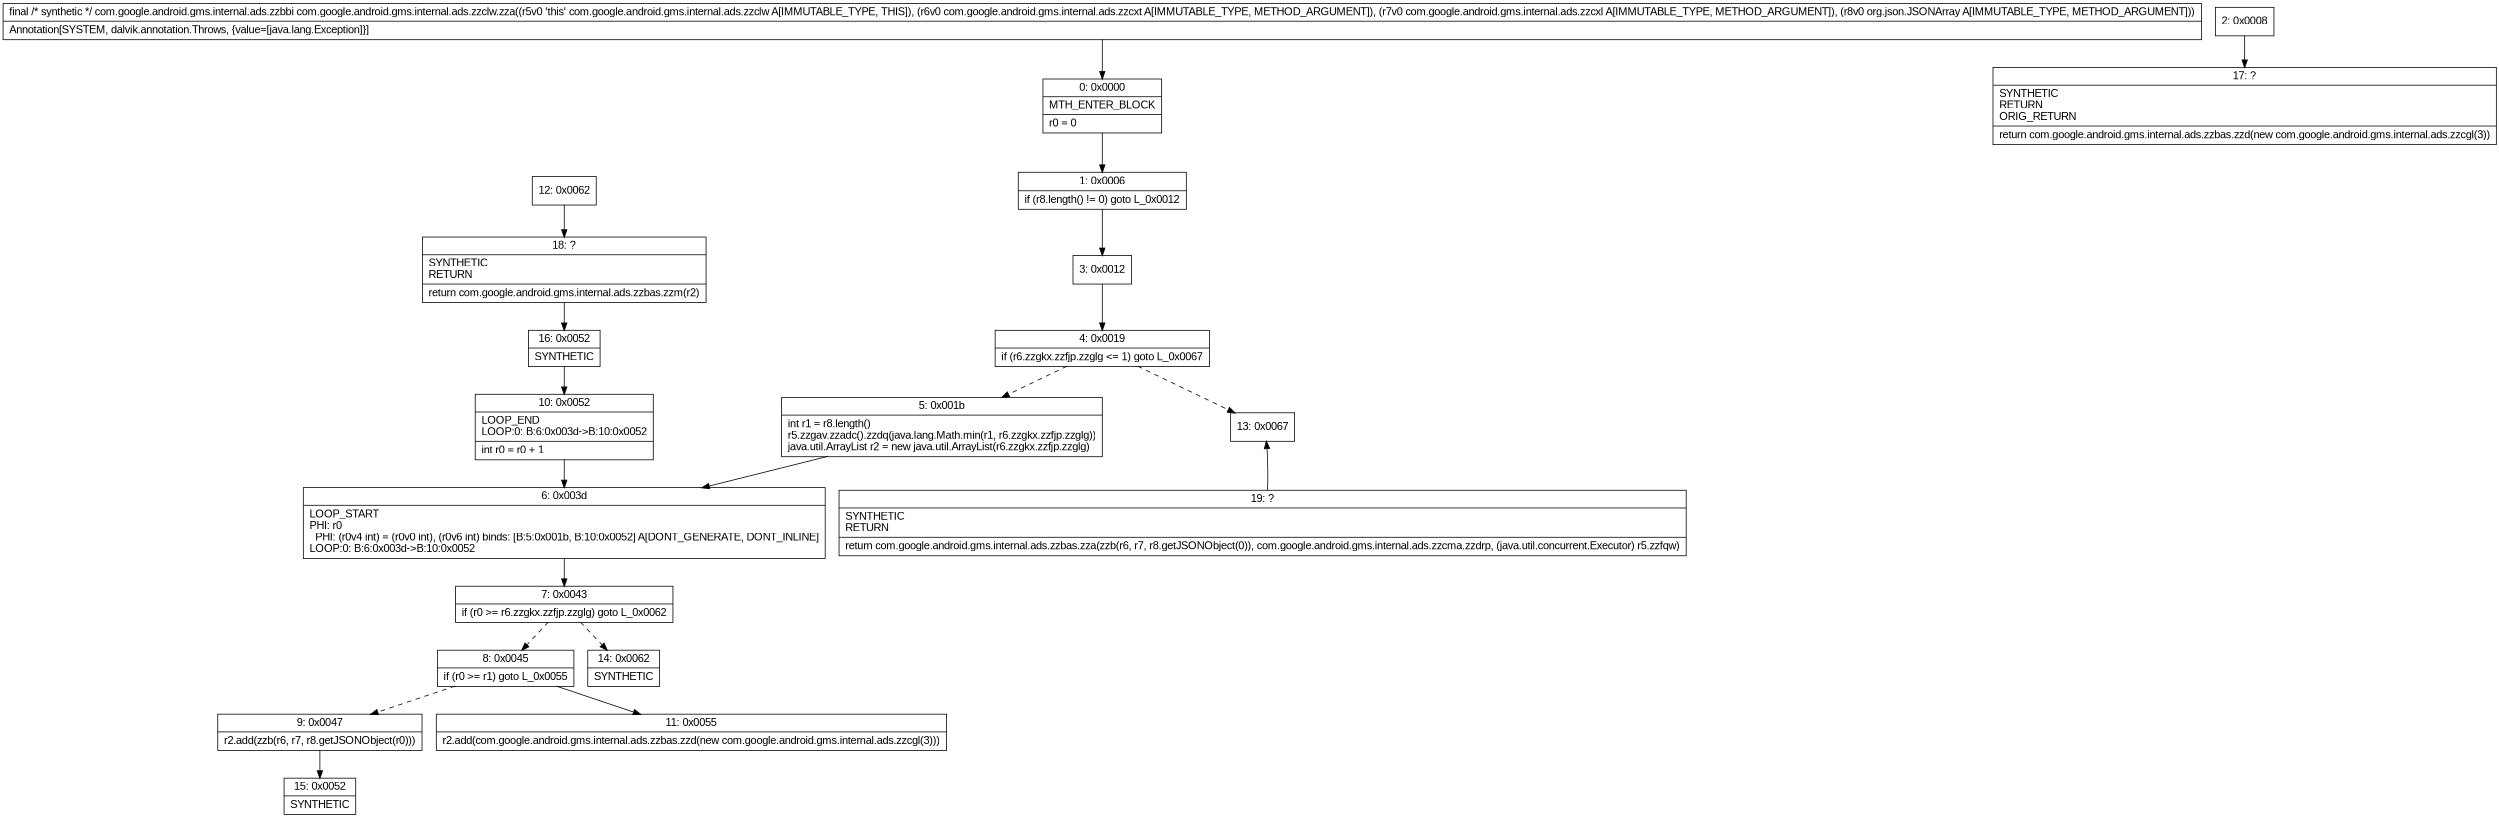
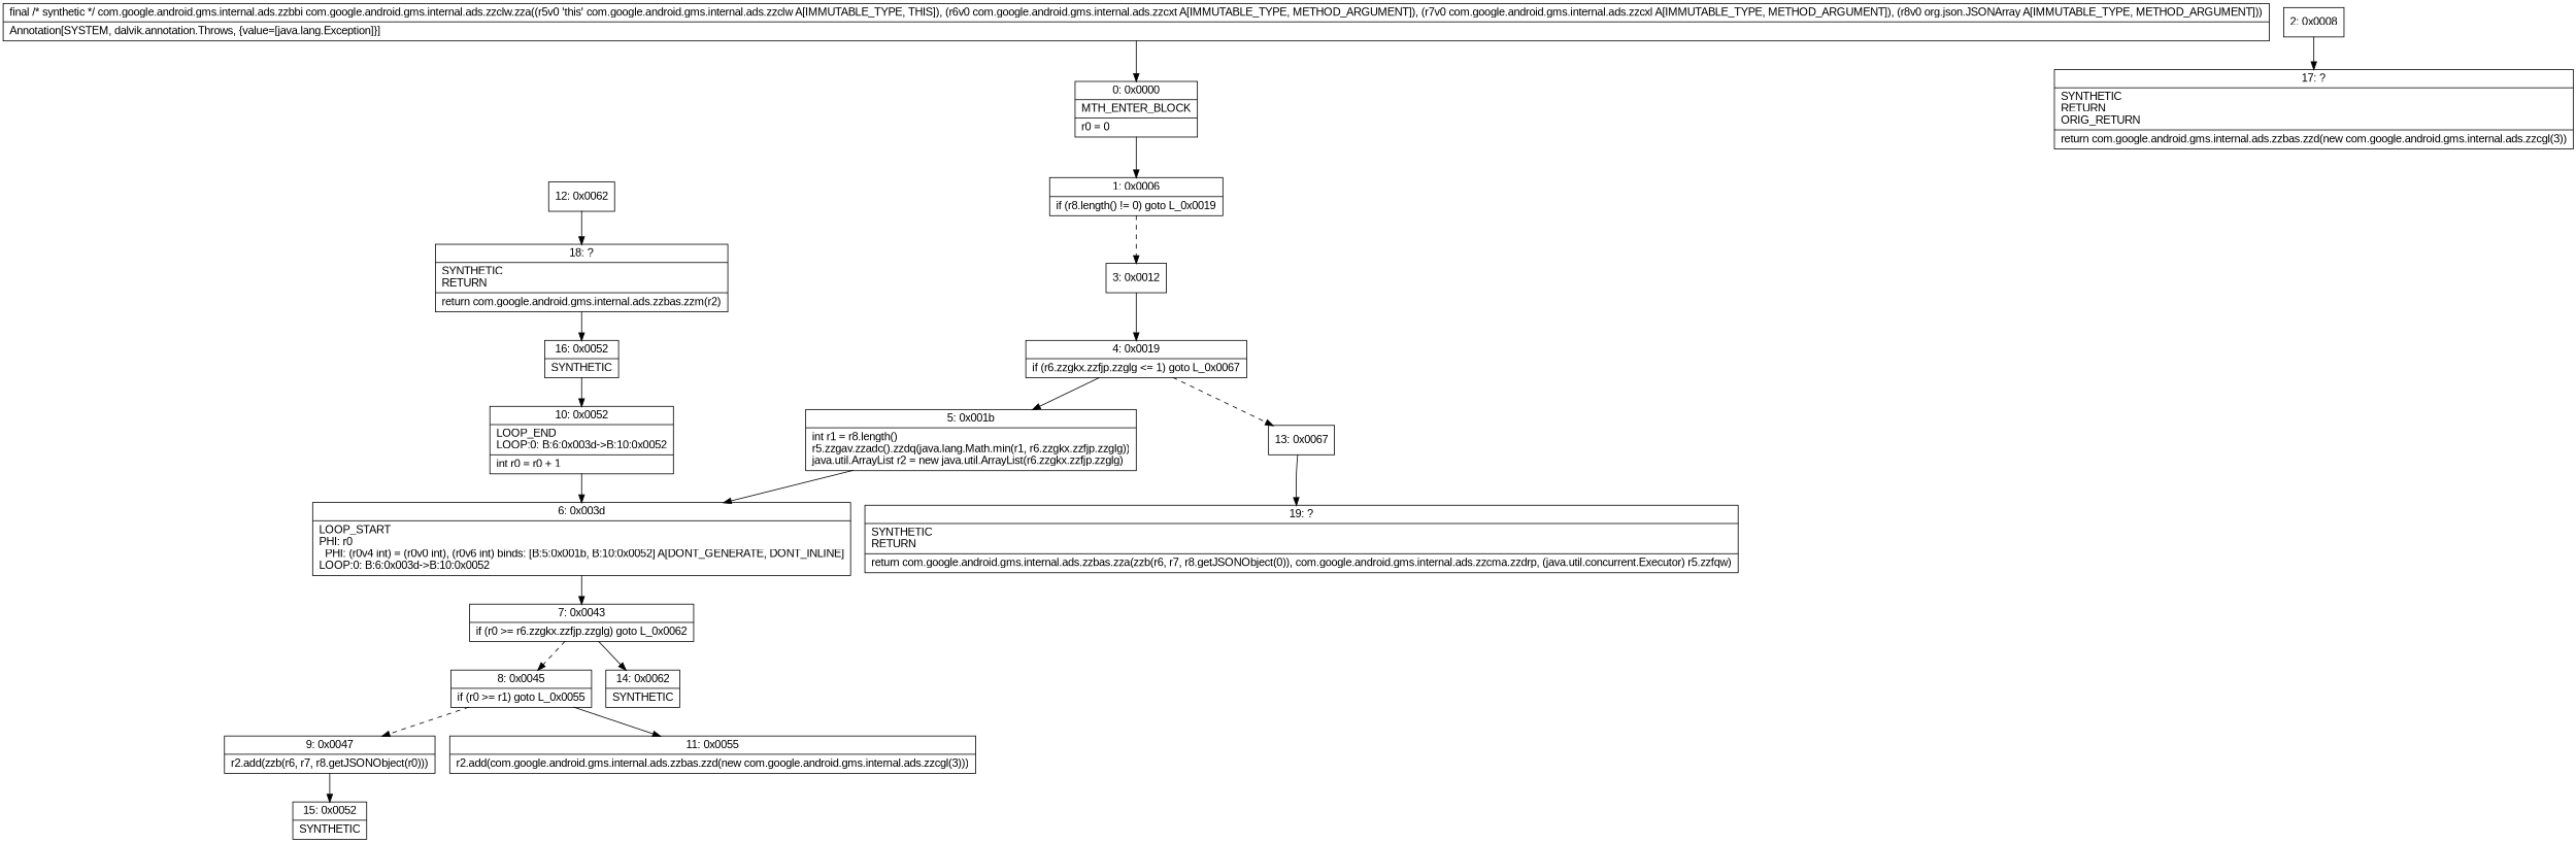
  digraph {
    fontname="Liberation Sans"
    node [fontname="Liberation Sans" shape=record]
    edge [fontname="Liberation Sans"]
    n1 [label="{0\:\ 0x0000|MTH_ENTER_BLOCK\l|r0 = 0\l}"]
-   n2 [label="{1\:\ 0x0006|if (r8.length() != 0) goto L_0x0012\l}"]
+   n2 [label="{1\:\ 0x0006|if (r8.length() != 0) goto L_0x0019\l}"]
    n3 [label="{3\:\ 0x0012}"]
    n4 [label="{2\:\ 0x0008}"]
    n5 [label="{17\:\ ?|SYNTHETIC\lRETURN\lORIG_RETURN\l|return com.google.android.gms.internal.ads.zzbas.zzd(new com.google.android.gms.internal.ads.zzcgl(3))\l}"]
    n6 [label="{4\:\ 0x0019|if (r6.zzgkx.zzfjp.zzglg \<= 1) goto L_0x0067\l}"]
    n7 [label="{5\:\ 0x001b|int r1 = r8.length()\lr5.zzgav.zzadc().zzdq(java.lang.Math.min(r1, r6.zzgkx.zzfjp.zzglg))\ljava.util.ArrayList r2 = new java.util.ArrayList(r6.zzgkx.zzfjp.zzglg)\l}"]
    n8 [label="{13\:\ 0x0067}"]
    n9 [label="{6\:\ 0x003d|LOOP_START\lPHI: r0 \l  PHI: (r0v4 int) = (r0v0 int), (r0v6 int) binds: [B:5:0x001b, B:10:0x0052] A[DONT_GENERATE, DONT_INLINE]\lLOOP:0: B:6:0x003d\-\>B:10:0x0052\l}"]
    n10 [label="{19\:\ ?|SYNTHETIC\lRETURN\l|return com.google.android.gms.internal.ads.zzbas.zza(zzb(r6, r7, r8.getJSONObject(0)), com.google.android.gms.internal.ads.zzcma.zzdrp, (java.util.concurrent.Executor) r5.zzfqw)\l}"]
    n11 [label="{7\:\ 0x0043|if (r0 \>= r6.zzgkx.zzfjp.zzglg) goto L_0x0062\l}"]
    n12 [label="{8\:\ 0x0045|if (r0 \>= r1) goto L_0x0055\l}"]
    n13 [label="{14\:\ 0x0062|SYNTHETIC\l}"]
    n14 [label="{9\:\ 0x0047|r2.add(zzb(r6, r7, r8.getJSONObject(r0)))\l}"]
    n15 [label="{11\:\ 0x0055|r2.add(com.google.android.gms.internal.ads.zzbas.zzd(new com.google.android.gms.internal.ads.zzcgl(3)))\l}"]
    n16 [label="{15\:\ 0x0052|SYNTHETIC\l}"]
    n17 [label="{10\:\ 0x0052|LOOP_END\lLOOP:0: B:6:0x003d\-\>B:10:0x0052\l|int r0 = r0 + 1\l}"]
    n18 [label="{16\:\ 0x0052|SYNTHETIC\l}"]
    n19 [label="{12\:\ 0x0062}"]
    n20 [label="{18\:\ ?|SYNTHETIC\lRETURN\l|return com.google.android.gms.internal.ads.zzbas.zzm(r2)\l}"]
    n21 [label="{final \/* synthetic *\/ com.google.android.gms.internal.ads.zzbbi com.google.android.gms.internal.ads.zzclw.zza((r5v0 'this' com.google.android.gms.internal.ads.zzclw A[IMMUTABLE_TYPE, THIS]), (r6v0 com.google.android.gms.internal.ads.zzcxt A[IMMUTABLE_TYPE, METHOD_ARGUMENT]), (r7v0 com.google.android.gms.internal.ads.zzcxl A[IMMUTABLE_TYPE, METHOD_ARGUMENT]), (r8v0 org.json.JSONArray A[IMMUTABLE_TYPE, METHOD_ARGUMENT]))  | Annotation[SYSTEM, dalvik.annotation.Throws, \{value=[java.lang.Exception]\}]\l}"]
    n1 -> n2
-   n2 -> n3
+   n2 -> n3 [style=dashed]
    n3 -> n6
    n4 -> n5
-   n6 -> n7 [style=dashed]
+   n6 -> n7 [style=solid]
    n6 -> n8 [style=dashed]
    n7 -> n9
-   n10 -> n8
+   n8 -> n10
    n9 -> n11
    n11 -> n12 [style=dashed]
-   n11 -> n13 [style=dashed]
+   n11 -> n13
    n12 -> n14 [style=dashed]
    n12 -> n15
    n14 -> n16
    n17 -> n9
    n18 -> n17
    n19 -> n20
    n20 -> n18
    n21 -> n1
  }
